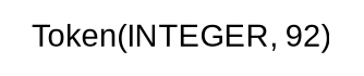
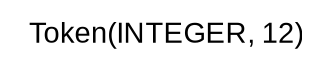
  digraph {
    ranksep=.5
    fontname="Liberation Sans"
-   n1 [fontname="Liberation Sans" fontsize=12 height=.1 label="Token(INTEGER, 92)" shape=none]
+   n1 [fontname="Liberation Sans" fontsize=12 height=.1 label="Token(INTEGER, 12)" shape=none]
  }
